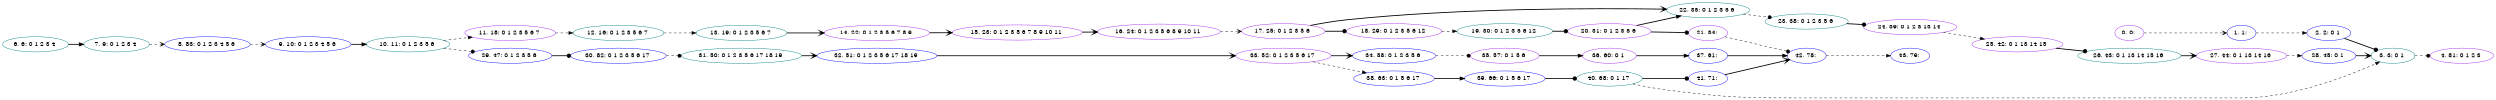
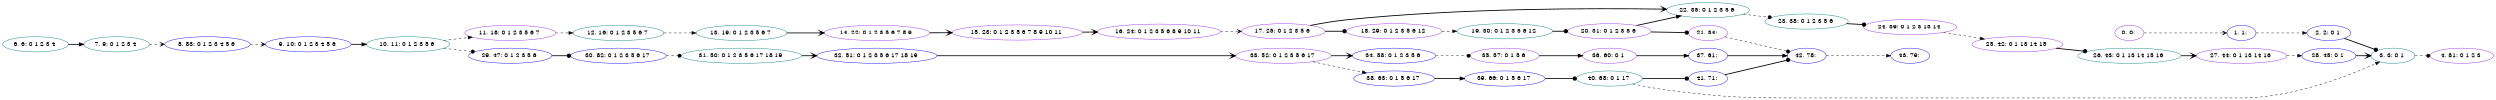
  digraph {
    rankdir=LR
    node [color=purple]
    edge [arrowhead=normal style=bold]
    n1 [label="0, 0: "]
    n2 [color=blue label="1, 1: "]
    n3 [color=blue label="2, 2: 0 1 "]
    n4 [color=teal label="3, 3: 0 1 "]
    n5 [label="4, 81: 0 1 2 3 "]
    n6 [color=teal label="6, 6: 0 1 2 3 4 "]
    n7 [color=teal label="7, 9: 0 1 2 3 4 "]
    n8 [color=blue label="8, 83: 0 1 2 3 4 5 6 "]
    n9 [color=blue label="9, 10: 0 1 2 3 4 5 6 "]
    n10 [color=teal label="10, 11: 0 1 2 3 5 6 "]
    n11 [label="11, 18: 0 1 2 3 5 6 7 "]
    n12 [color=blue label="29, 47: 0 1 2 3 5 6 "]
    n13 [color=teal label="12, 16: 0 1 2 3 5 6 7 "]
    n14 [color=blue label="30, 82: 0 1 2 3 5 6 17 "]
    n15 [color=teal label="13, 19: 0 1 2 3 5 6 7 "]
    n16 [label="14, 22: 0 1 2 3 5 6 7 8 9 "]
    n17 [label="15, 23: 0 1 2 3 5 6 7 8 9 10 11 "]
    n18 [label="16, 24: 0 1 2 3 5 6 8 9 10 11 "]
    n19 [label="17, 25: 0 1 2 3 5 6 "]
    n20 [label="18, 29: 0 1 2 3 5 6 12 "]
    n21 [color=teal label="22, 35: 0 1 2 3 5 6 "]
    n22 [color=teal label="19, 30: 0 1 2 3 5 6 12 "]
    n23 [color=teal label="23, 38: 0 1 2 3 5 6 "]
    n24 [label="20, 31: 0 1 2 3 5 6 "]
    n25 [label="21, 34: "]
    n26 [color=blue label="42, 78: "]
    n27 [color=blue label="43, 79: "]
    n28 [label="24, 39: 0 1 2 3 13 14 "]
    n29 [label="25, 42: 0 1 13 14 15 "]
    n30 [color=teal label="26, 43: 0 1 13 14 15 16 "]
    n31 [label="27, 44: 0 1 13 14 16 "]
    n32 [color=blue label="28, 45: 0 1 "]
    n33 [color=teal label="31, 50: 0 1 2 3 5 6 17 18 19 "]
    n34 [color=blue label="32, 51: 0 1 2 3 5 6 17 18 19 "]
    n35 [label="33, 52: 0 1 2 3 5 6 17 "]
    n36 [color=blue label="34, 58: 0 1 2 3 5 6 "]
    n37 [color=blue label="38, 63: 0 1 5 6 17 "]
    n38 [label="35, 57: 0 1 5 6 "]
    n39 [color=blue label="39, 66: 0 1 5 6 17 "]
    n40 [label="36, 60: 0 1 "]
    n41 [color=blue label="37, 61: "]
    n42 [color=teal label="40, 68: 0 1 17 "]
    n43 [color=blue label="41, 71: "]
    n1 -> n2 [arrowhead=vee style=dashed]
    n2 -> n3 [style=dashed]
    n3 -> n4 [arrowhead=dot]
    n4 -> n5 [arrowhead=dot style=dashed]
    n6 -> n7
    n7 -> n8 [arrowhead=vee style=dashed]
    n8 -> n9 [arrowhead=vee style=dashed]
    n9 -> n10
    n10 -> n11 [style=dashed]
    n10 -> n12 [arrowhead=dot style=dashed]
    n11 -> n13 [style=dashed]
    n12 -> n14 [arrowhead=dot]
    n13 -> n15 [style=dashed]
    n14 -> n33 [arrowhead=dot style=dashed]
    n15 -> n16 [arrowhead=vee]
    n16 -> n17 [arrowhead=vee]
    n17 -> n18 [arrowhead=vee]
    n18 -> n19 [arrowhead=vee style=dashed]
    n19 -> n20 [arrowhead=dot]
    n19 -> n21 [arrowhead=vee]
    n20 -> n22 [style=dashed]
    n21 -> n23 [arrowhead=dot style=dashed]
    n22 -> n24 [arrowhead=dot]
    n23 -> n28 [arrowhead=dot]
    n24 -> n21
    n24 -> n25 [arrowhead=dot]
    n25 -> n26 [arrowhead=dot style=dashed]
    n26 -> n27 [style=dashed]
    n28 -> n29 [style=dashed]
    n29 -> n30 [arrowhead=dot]
    n30 -> n31 [arrowhead=vee]
    n31 -> n32 [style=dashed]
    n32 -> n4 [arrowhead=vee]
    n33 -> n34 [arrowhead=vee]
    n34 -> n35 [arrowhead=vee]
    n35 -> n36 [arrowhead=vee]
    n35 -> n37 [style=dashed]
    n36 -> n38 [arrowhead=dot style=dashed]
    n37 -> n39
    n38 -> n40
    n39 -> n42 [arrowhead=dot]
    n40 -> n41
    n41 -> n26
    n42 -> n4 [style=dashed]
    n42 -> n43 [arrowhead=dot]
-   n43 -> n26 [arrowhead=vee]
+   n43 -> n26 [arrowhead=dot]
  }
